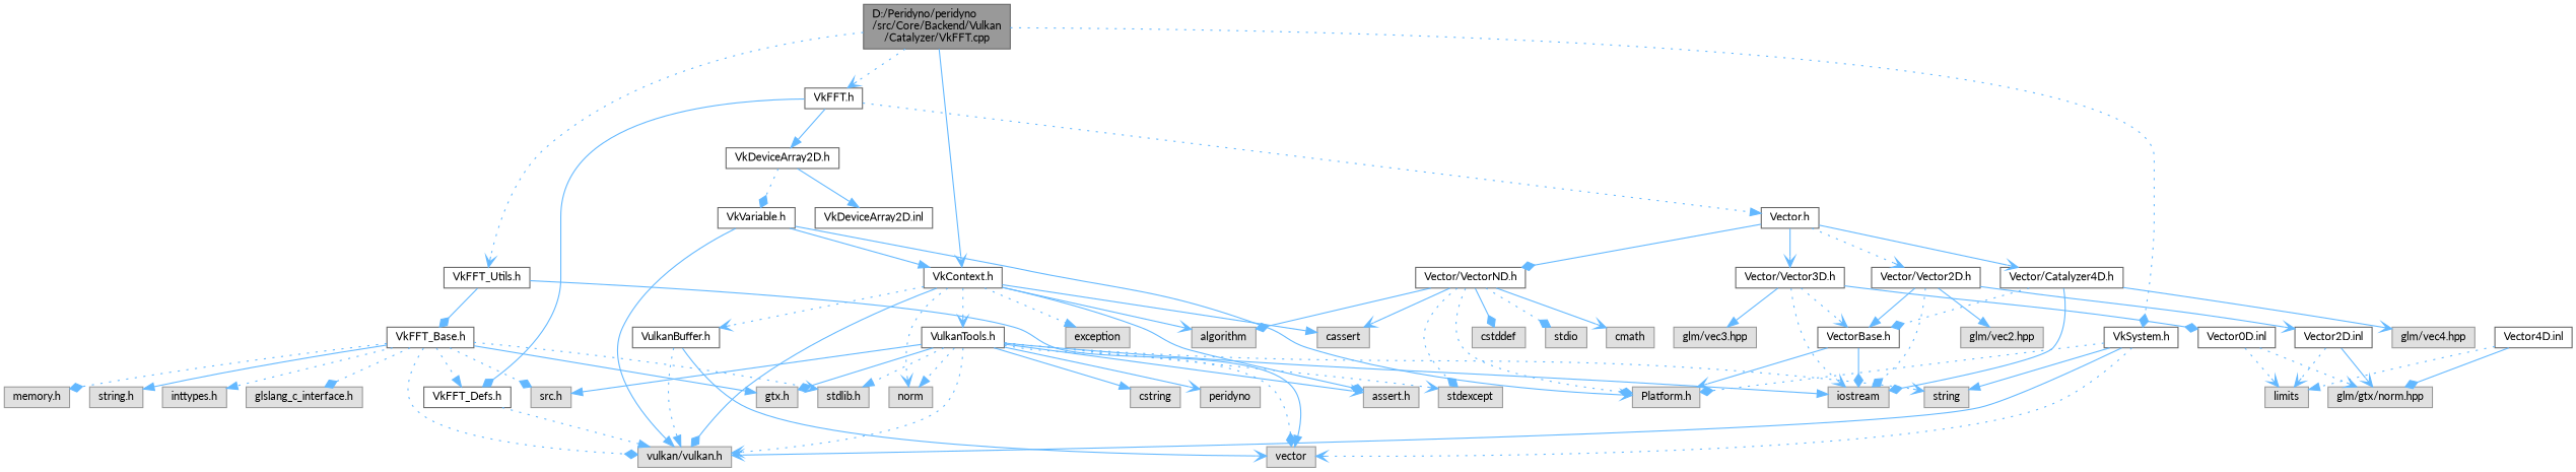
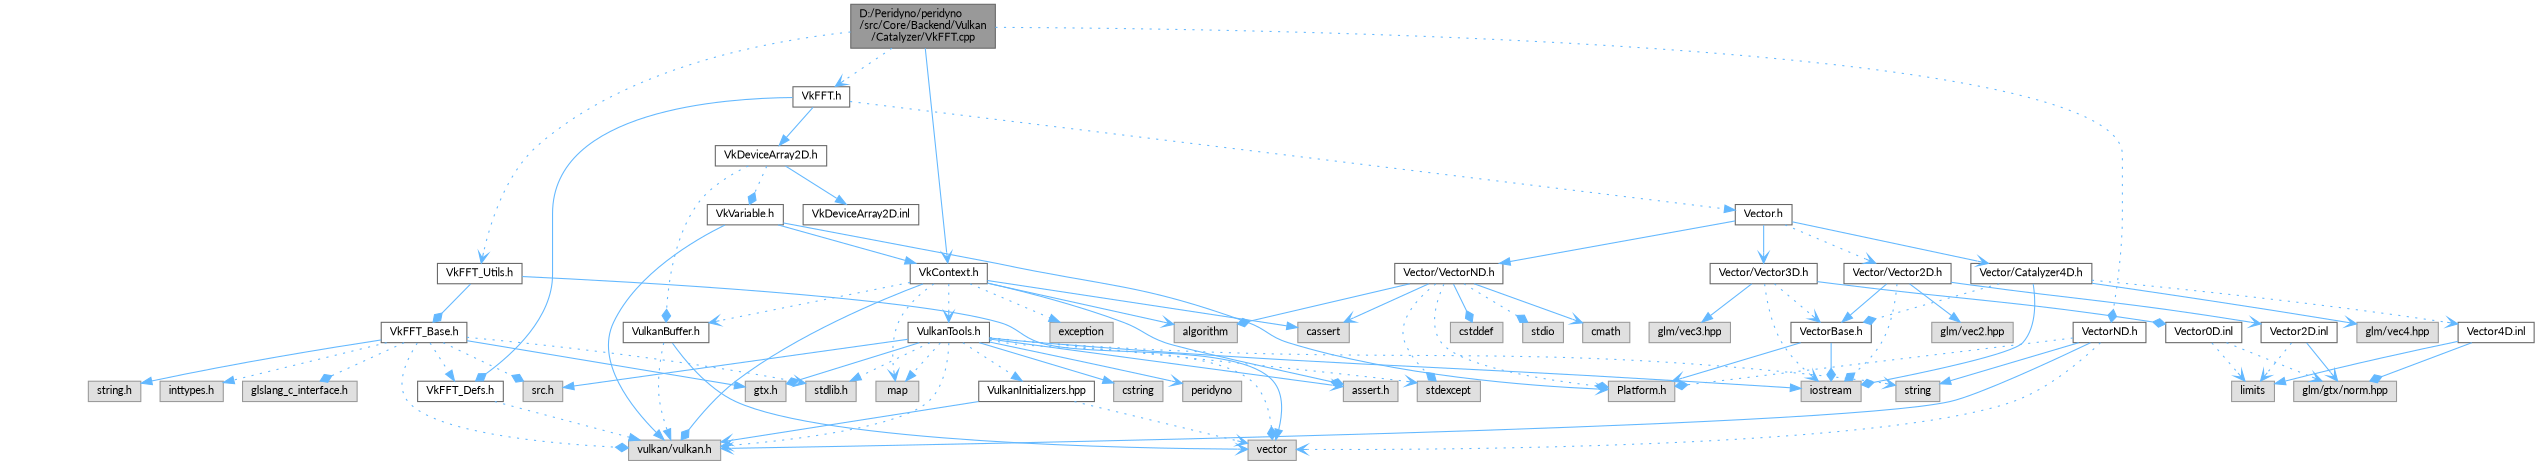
  digraph {
    fontname=Lato
    node [color=grey60 fillcolor="#E0E0E0" fontname=Lato fontsize=10 shape=box style=filled]
    edge [arrowhead=vee color=steelblue1 fontname=Lato fontsize=10 labelfontname=Helvetica labelfontsize=10 style=solid]
    n1 [color=gray40 fillcolor=grey60 fontcolor=black height=0.2 label="D:/Peridyno/peridyno\l/src/Core/Backend/Vulkan\l/Catalyzer/VkFFT.cpp" width=0.4]
    n2 [color=grey40 fillcolor=white height=0.2 label="VkFFT.h" width=0.4]
    n3 [color=grey40 fillcolor=white height=0.2 label="VkContext.h" width=0.4]
-   n4 [color=grey40 fillcolor=white height=0.2 label="VkSystem.h" width=0.4]
+   n4 [color=grey40 fillcolor=white height=0.2 label="VectorND.h" width=0.4]
    n5 [color=grey40 fillcolor=white height=0.2 label="VkFFT_Utils.h" width=0.4]
    n6 [color=grey40 fillcolor=white height=0.2 label="Vector.h" width=0.4]
    n7 [color=grey40 fillcolor=white height=0.2 label="VkDeviceArray2D.h" width=0.4]
    n8 [color=grey40 fillcolor=white height=0.2 label="VkFFT_Defs.h" width=0.4]
    n9 [height=0.2 label=algorithm width=0.4]
    n10 [height=0.2 label=cassert width=0.4]
    n11 [color=grey40 fillcolor=white height=0.2 label="VulkanBuffer.h" width=0.4]
    n12 [height=0.2 label="vulkan/vulkan.h" width=0.4]
    n13 [color=grey40 fillcolor=white height=0.2 label="VulkanTools.h" width=0.4]
    n14 [height=0.2 label="assert.h" width=0.4]
-   n15 [height=0.2 label=norm width=0.4]
+   n15 [height=0.2 label=map width=0.4]
    n16 [height=0.2 label=exception width=0.4]
    n17 [height=0.2 label="Platform.h" width=0.4]
    n18 [height=0.2 label=vector width=0.4]
    n19 [height=0.2 label=string width=0.4]
    n20 [color=grey40 fillcolor=white height=0.2 label="VkFFT_Base.h" width=0.4]
    n21 [color=grey40 fillcolor=white height=0.2 label="Vector/Vector2D.h" width=0.4]
    n22 [color=grey40 fillcolor=white height=0.2 label="Vector/Vector3D.h" width=0.4]
    n23 [color=grey40 fillcolor=white height=0.2 label="Vector/Catalyzer4D.h" width=0.4]
    n24 [color=grey40 fillcolor=white height=0.2 label="Vector/VectorND.h" width=0.4]
    n25 [color=grey40 fillcolor=white height=0.2 label="VkVariable.h" width=0.4]
    n26 [color=grey40 fillcolor=white height=0.2 label="VkDeviceArray2D.inl" width=0.4]
    n27 [height=0.2 label="glm/vec2.hpp" width=0.4]
    n28 [height=0.2 label=iostream width=0.4]
    n29 [color=grey40 fillcolor=white height=0.2 label="VectorBase.h" width=0.4]
    n30 [color=grey40 fillcolor=white height=0.2 label="Vector2D.inl" width=0.4]
    n31 [height=0.2 label="glm/vec3.hpp" width=0.4]
    n32 [color=grey40 fillcolor=white height=0.2 label="Vector0D.inl" width=0.4]
    n33 [height=0.2 label="glm/vec4.hpp" width=0.4]
    n34 [color=grey40 fillcolor=white height=0.2 label="Vector4D.inl" width=0.4]
    n35 [height=0.2 label=cstddef width=0.4]
    n36 [height=0.2 label=stdexcept width=0.4]
    n37 [height=0.2 label=stdio width=0.4]
    n38 [height=0.2 label=cmath width=0.4]
    n39 [height=0.2 label=limits width=0.4]
    n40 [height=0.2 label="glm/gtx/norm.hpp" width=0.4]
+   n41 [color=grey40 fillcolor=white height=0.2 label="VulkanInitializers.hpp" width=0.4]
    n42 [height=0.2 label="gtx.h" width=0.4]
    n43 [height=0.2 label="stdlib.h" width=0.4]
    n44 [height=0.2 label=cstring width=0.4]
    n45 [height=0.2 label=peridyno width=0.4]
    n46 [height=0.2 label="src.h" width=0.4]
-   n47 [height=0.2 label="memory.h" width=0.4]
    n48 [height=0.2 label="string.h" width=0.4]
    n49 [height=0.2 label="inttypes.h" width=0.4]
    n50 [height=0.2 label="glslang_c_interface.h" width=0.4]
    n1 -> n2 [style=dotted]
    n1 -> n3
    n1 -> n4 [arrowhead=diamond style=dotted]
    n1 -> n5 [style=dotted]
    n2 -> n6 [arrowhead=normal style=dotted]
    n2 -> n7 [arrowhead=normal]
    n2 -> n8 [arrowhead=diamond]
    n3 -> n9
    n3 -> n10 [arrowhead=normal]
    n3 -> n11 [style=dotted]
    n3 -> n12 [arrowhead=diamond]
    n3 -> n13 [style=dotted]
    n3 -> n14 [arrowhead=diamond]
    n3 -> n15 [style=dotted]
    n3 -> n16 [arrowhead=normal style=dotted]
    n4 -> n12
    n4 -> n17 [arrowhead=diamond style=dotted]
    n4 -> n18 [style=dotted]
    n4 -> n19 [arrowhead=normal]
    n5 -> n18 [arrowhead=normal]
    n5 -> n20 [arrowhead=diamond]
    n6 -> n21 [style=dotted]
    n6 -> n22
    n6 -> n23
-   n6 -> n24 [arrowhead=diamond]
+   n6 -> n24 [arrowhead=normal]
+   n7 -> n11 [arrowhead=diamond style=dotted]
    n7 -> n25 [arrowhead=diamond style=dotted]
    n7 -> n26 [arrowhead=normal]
    n8 -> n12 [arrowhead=normal style=dotted]
    n11 -> n12 [arrowhead=normal style=dotted]
    n11 -> n18
    n13 -> n12 [style=dotted]
    n13 -> n14
    n13 -> n15 [arrowhead=normal style=dotted]
    n13 -> n18 [arrowhead=diamond style=dotted]
    n13 -> n19 [style=dotted]
    n13 -> n28 [arrowhead=normal]
    n13 -> n36 [style=dotted]
+   n13 -> n41 [arrowhead=normal style=dotted]
    n13 -> n42 [arrowhead=diamond]
    n13 -> n43 [arrowhead=normal style=dotted]
    n13 -> n44 [arrowhead=normal]
    n13 -> n45
    n13 -> n46 [arrowhead=normal]
    n20 -> n8 [arrowhead=normal style=dotted]
    n20 -> n12 [arrowhead=diamond style=dotted]
    n20 -> n42 [arrowhead=normal]
    n20 -> n43 [style=dotted]
    n20 -> n46 [arrowhead=diamond style=dotted]
-   n20 -> n47 [arrowhead=diamond style=dotted]
    n20 -> n48 [arrowhead=normal]
    n20 -> n49 [arrowhead=normal style=dotted]
    n20 -> n50 [arrowhead=diamond style=dotted]
    n21 -> n27 [arrowhead=normal]
    n21 -> n28 [arrowhead=diamond style=dotted]
    n21 -> n29 [arrowhead=normal]
    n21 -> n30
    n22 -> n28 [style=dotted]
    n22 -> n29 [style=dotted]
    n22 -> n31 [arrowhead=normal]
    n22 -> n32 [arrowhead=diamond]
    n23 -> n28 [arrowhead=diamond]
    n23 -> n29 [arrowhead=diamond style=dotted]
    n23 -> n33
+   n23 -> n34 [style=dotted]
    n24 -> n9 [arrowhead=diamond]
    n24 -> n10
    n24 -> n17 [arrowhead=diamond style=dotted]
    n24 -> n35 [arrowhead=diamond]
    n24 -> n36 [arrowhead=diamond style=dotted]
    n24 -> n37 [arrowhead=diamond style=dotted]
    n24 -> n38
    n25 -> n3 [arrowhead=normal]
    n25 -> n12 [arrowhead=normal]
    n25 -> n17
    n29 -> n17
    n29 -> n28 [arrowhead=diamond]
    n30 -> n39 [style=dotted]
    n30 -> n40
    n32 -> n39 [style=dotted]
    n32 -> n40 [style=dotted]
-   n34 -> n39 [arrowhead=normal style=dotted]
+   n34 -> n39 [arrowhead=normal]
    n34 -> n40 [arrowhead=diamond]
+   n41 -> n12
+   n41 -> n18 [style=dotted]
  }
